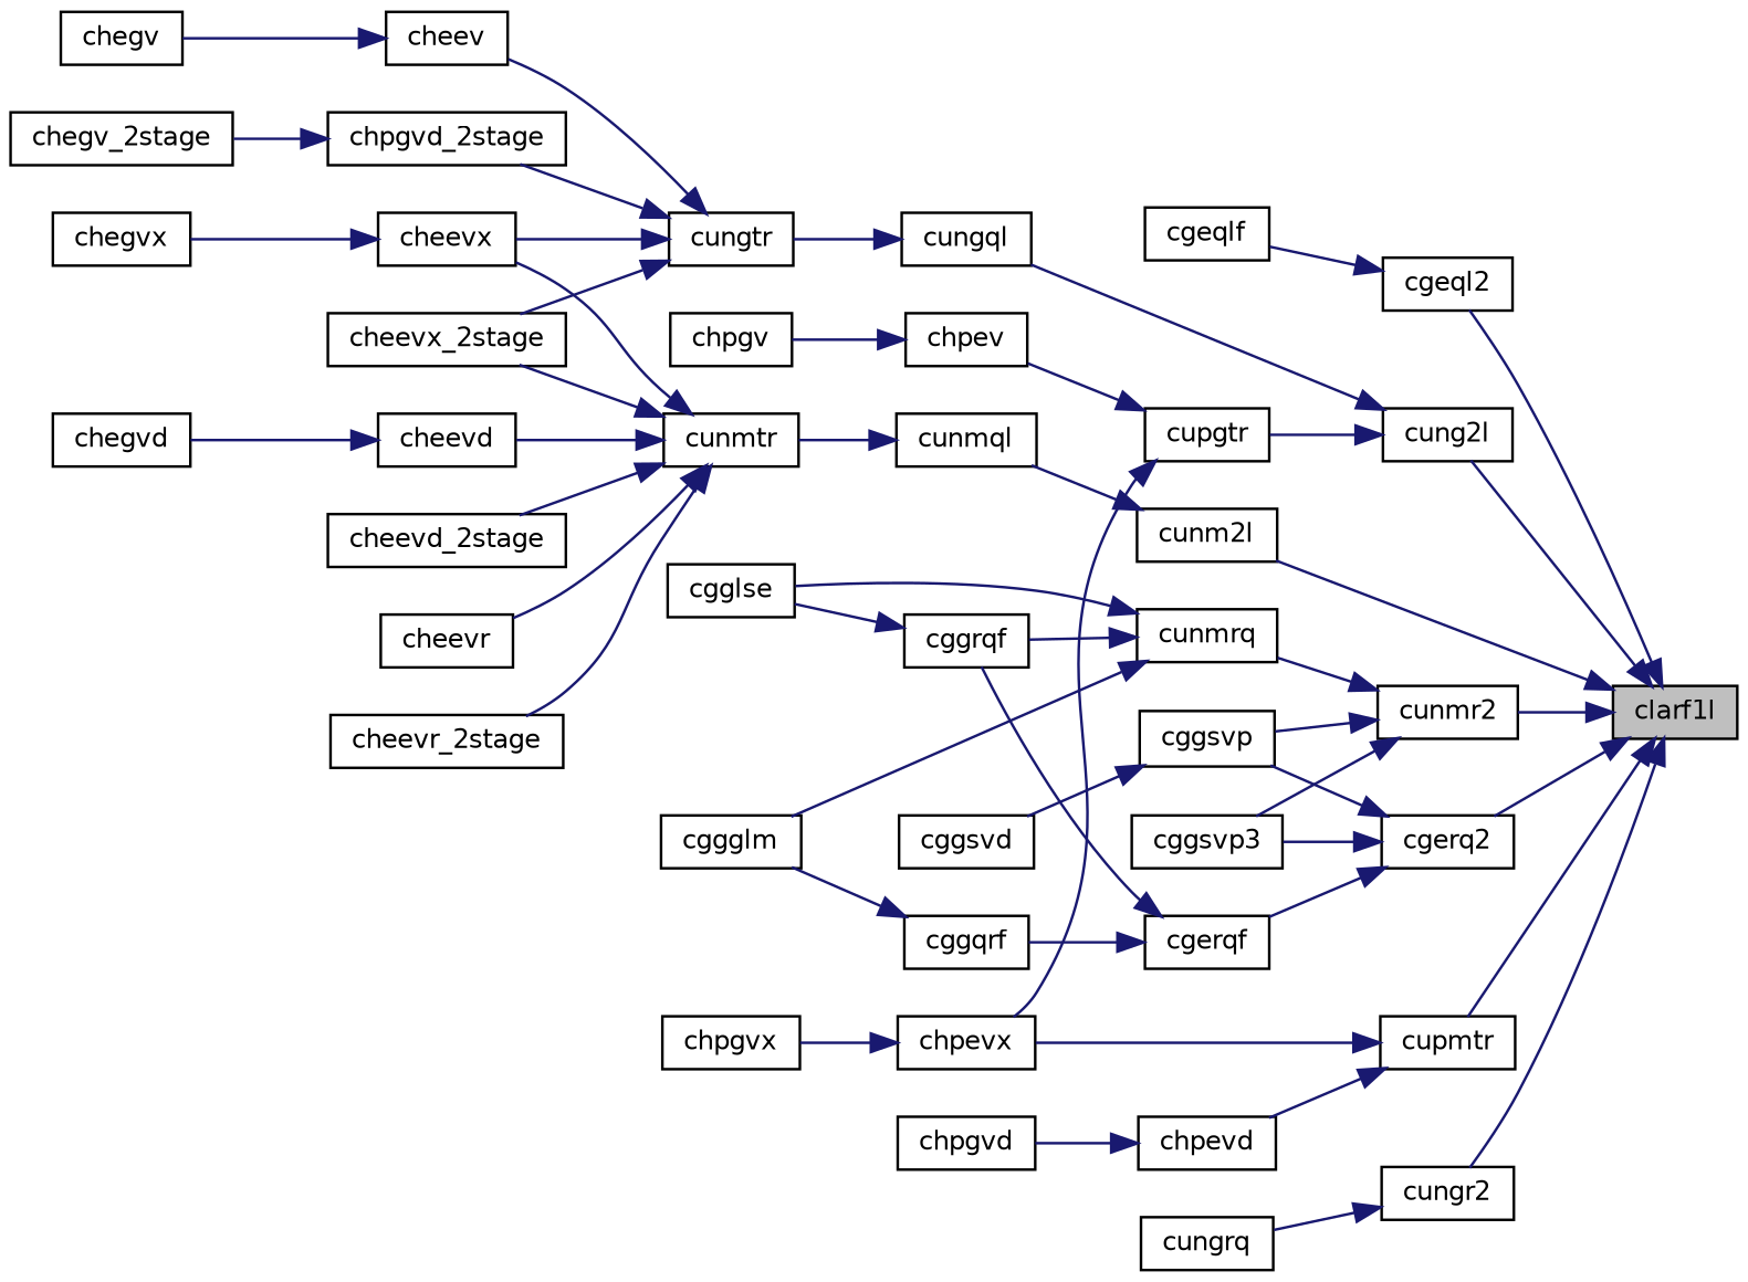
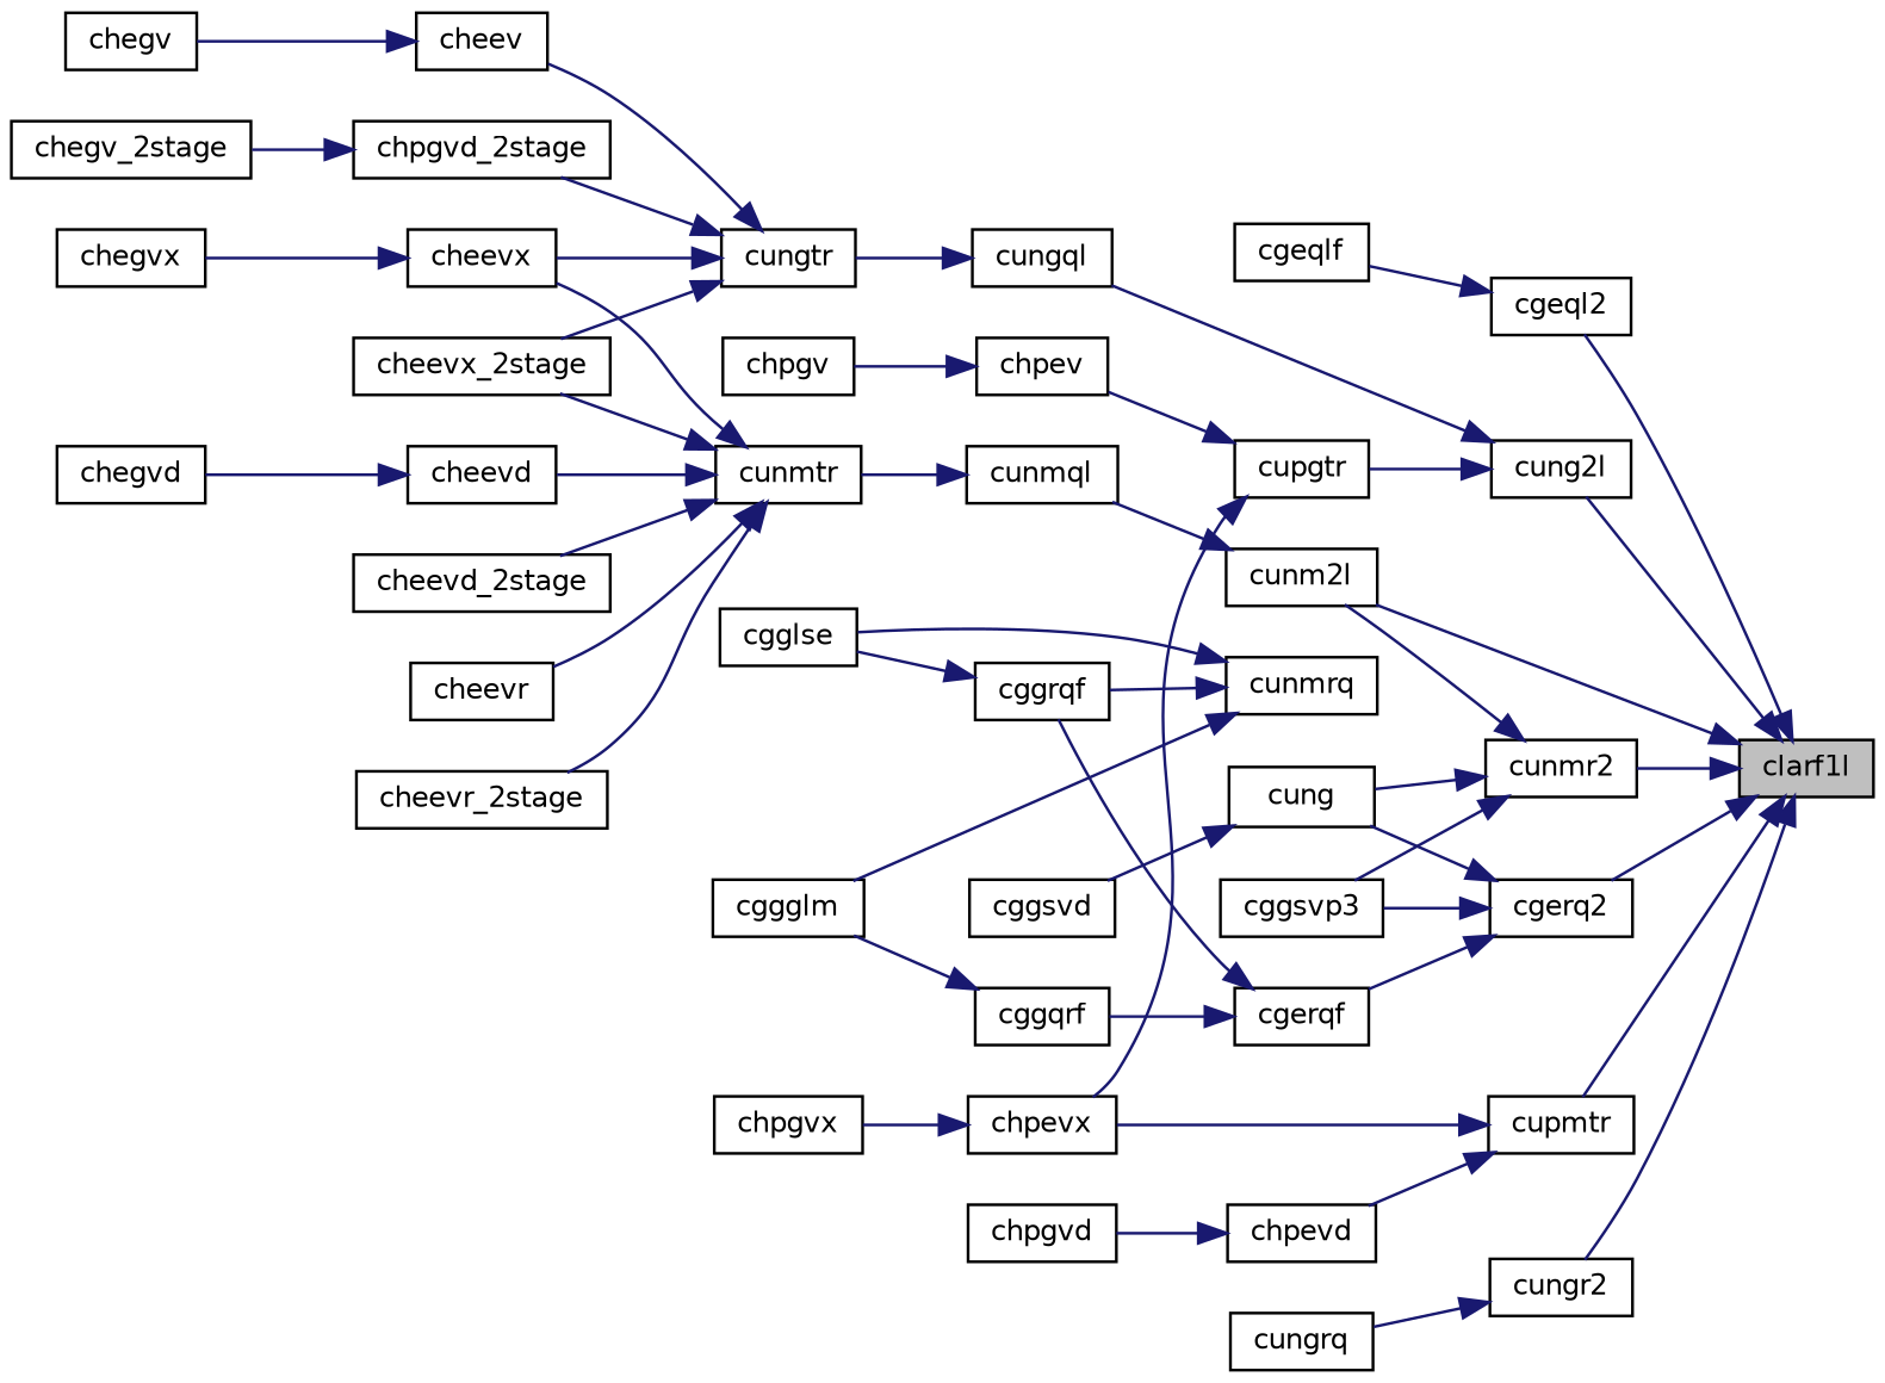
  digraph {
    rankdir=RL
    node [color=black fillcolor=white fontname=Helvetica fontsize=10 shape=record style=filled]
    edge [color=midnightblue dir=back fontname=Helvetica fontsize=10 labelfontname=Helvetica labelfontsize=10 style=solid]
    n1 [fillcolor=grey75 fontcolor=black height=0.2 label=clarf1l width=0.4]
    n2 [height=0.2 label=cgeql2 width=0.4]
    n3 [height=0.2 label=cgerq2 width=0.4]
    n4 [height=0.2 label=cung2l width=0.4]
    n5 [height=0.2 label=cungr2 width=0.4]
    n6 [height=0.2 label=cunm2l width=0.4]
    n7 [height=0.2 label=cunmr2 width=0.4]
    n8 [height=0.2 label=cupmtr width=0.4]
    n9 [height=0.2 label=cgeqlf width=0.4]
    n10 [height=0.2 label=cgerqf width=0.4]
-   n11 [height=0.2 label=cggsvp width=0.4]
+   n11 [height=0.2 label=cung width=0.4]
    n12 [height=0.2 label=cggsvp3 width=0.4]
    n13 [height=0.2 label=cungql width=0.4]
    n14 [height=0.2 label=cupgtr width=0.4]
    n15 [height=0.2 label=cungrq width=0.4]
    n16 [height=0.2 label=cunmql width=0.4]
    n17 [height=0.2 label=cunmrq width=0.4]
    n18 [height=0.2 label=chpevx width=0.4]
    n19 [height=0.2 label=chpevd width=0.4]
    n20 [height=0.2 label=cggqrf width=0.4]
    n21 [height=0.2 label=cggrqf width=0.4]
    n22 [height=0.2 label=cggsvd width=0.4]
    n23 [height=0.2 label=cggglm width=0.4]
    n24 [height=0.2 label=cgglse width=0.4]
    n25 [height=0.2 label=cungtr width=0.4]
    n26 [height=0.2 label=chpev width=0.4]
    n27 [height=0.2 label=cheev width=0.4]
    n28 [height=0.2 label=chpgvd_2stage width=0.4]
    n29 [height=0.2 label=cheevx width=0.4]
    n30 [height=0.2 label=cheevx_2stage width=0.4]
    n31 [height=0.2 label=chegv width=0.4]
    n32 [height=0.2 label=chegv_2stage width=0.4]
    n33 [height=0.2 label=chegvx width=0.4]
    n34 [height=0.2 label=chpgv width=0.4]
    n35 [height=0.2 label=chpgvx width=0.4]
    n36 [height=0.2 label=cunmtr width=0.4]
    n37 [height=0.2 label=cheevd width=0.4]
    n38 [height=0.2 label=cheevd_2stage width=0.4]
    n39 [height=0.2 label=cheevr width=0.4]
    n40 [height=0.2 label=cheevr_2stage width=0.4]
    n41 [height=0.2 label=chegvd width=0.4]
    n42 [height=0.2 label=chpgvd width=0.4]
    n1 -> n2
    n1 -> n3
    n1 -> n4
    n1 -> n5
    n1 -> n6
    n1 -> n7
    n1 -> n8
    n2 -> n9
    n3 -> n10
    n3 -> n11
    n3 -> n12
    n4 -> n13
    n4 -> n14
    n5 -> n15
    n6 -> n16
    n7 -> n11
    n7 -> n12
-   n7 -> n17
+   n7 -> n6
    n8 -> n18
    n8 -> n19
    n10 -> n20
    n10 -> n21
    n11 -> n22
    n13 -> n25
    n14 -> n18
    n14 -> n26
    n16 -> n36
    n17 -> n21
    n17 -> n23
    n17 -> n24
    n18 -> n35
    n19 -> n42
    n20 -> n23
    n21 -> n24
    n25 -> n27
    n25 -> n28
    n25 -> n29
    n25 -> n30
    n26 -> n34
    n27 -> n31
    n28 -> n32
    n29 -> n33
    n36 -> n29
    n36 -> n30
    n36 -> n37
    n36 -> n38
    n36 -> n39
    n36 -> n40
    n37 -> n41
  }
